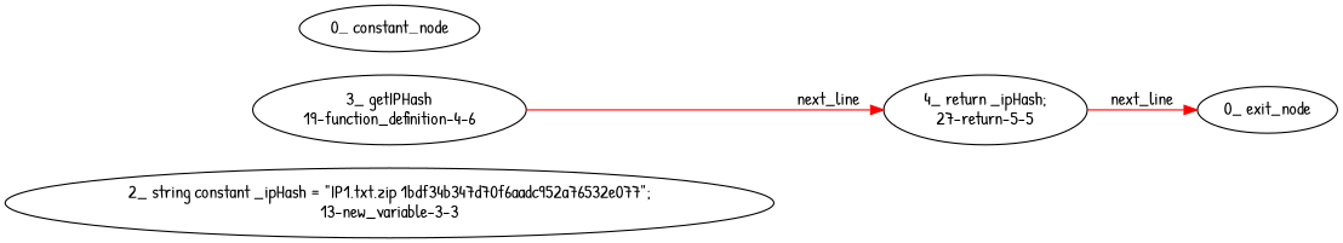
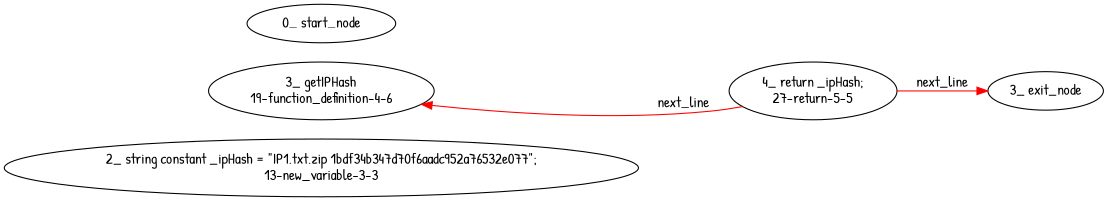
  digraph {
    fontname="Patrick Hand"
    rankdir=LR
    node [fontname="Patrick Hand"]
    edge [color=red edge_type=CFG_edge fontname="Patrick Hand"]
    n1 [label="2_ string constant _ipHash = \"IP1.txt.zip 1bdf34b347d70f6aadc952a76532e077\";\n13-new_variable-3-3" type_label=new_variable]
    n2 [label="3_ getIPHash\n19-function_definition-4-6" type_label=function_definition]
    n3 [label="4_ return _ipHash;\n27-return-5-5" type_label=return]
-   n4 [label="0_ exit_node" type_label=exit]
-   n5 [label="0_ constant_node" type_label=start]
-   n2 -> n3 [controlflow_type=next_line label=next_line]
+   n4 [label="3_ exit_node" type_label=exit]
+   n5 [label="0_ start_node" type_label=start]
+   n3 -> n2 [controlflow_type=next_line label=next_line]
    n3 -> n4 [controlflow_type=return_exit label=next_line]
  }
